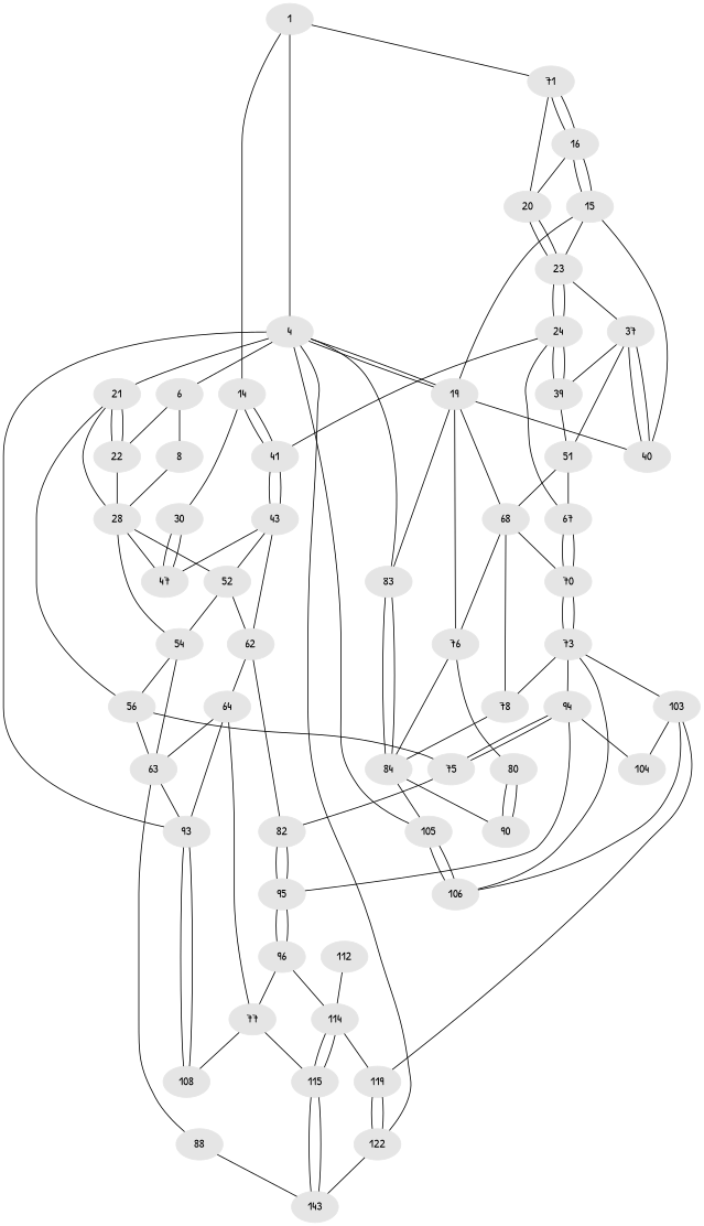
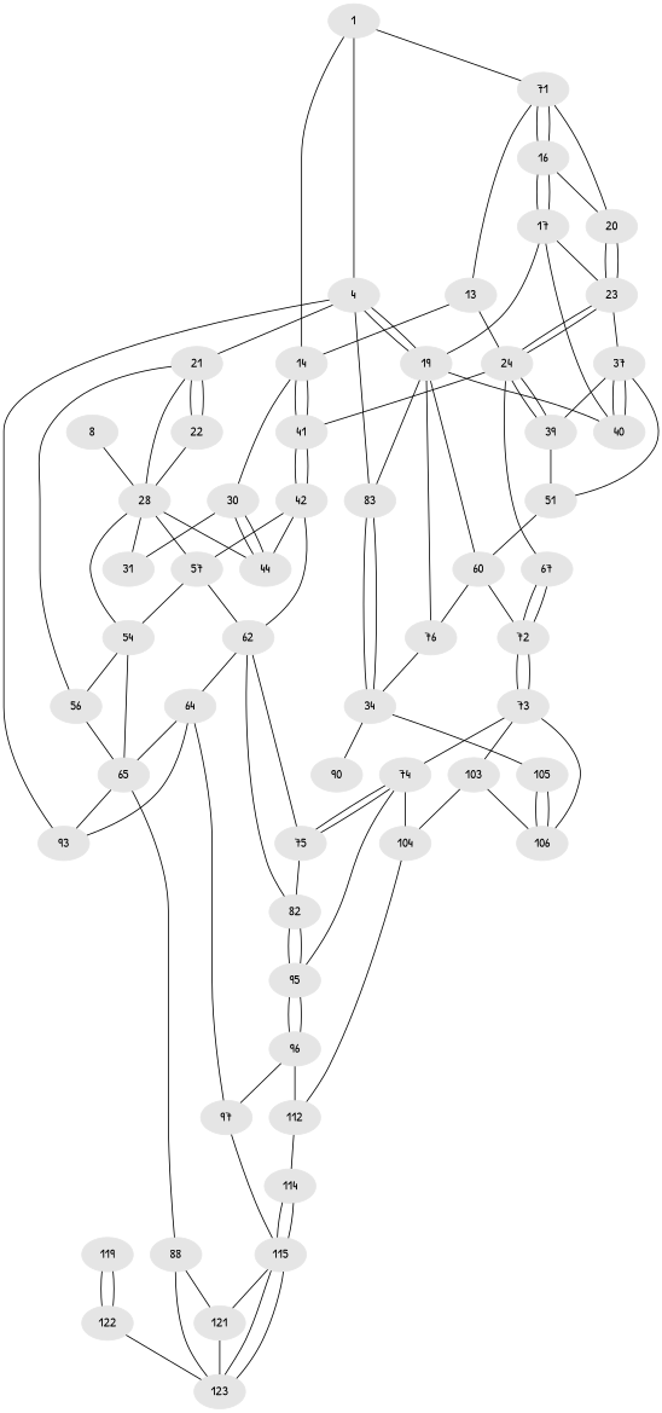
  graph {
    fontname="Patrick Hand"
    node [color=gray90 fontname="Patrick Hand" style=filled]
    edge [fontname="Patrick Hand"]
    1 [super="+2+7"]
    4 [super="+5+91"]
    n3 [label=71 super="+12"]
    14 [super="+15"]
-   6 [super="+9"]
    19 [super="+58"]
    21 [super="+32"]
    83
    105
    122
    93
    8 [super="+27"]
    28 [super="+29+34"]
+   13
    16
    20
    30
    41
    22
    40 [super="+49"]
-   68 [super="+69"]
+   68 [super="+69" label=60]
    76 [super="+77"]
    56
-   84 [super="+85+98"]
+   84 [super="+85+98" label=34]
    88 [super="+110+89"]
-   123 [super="+124" label=143]
+   121
+   123 [super="+124"]
    106
-   44 [label=47]
-   52 [super="+53+57"]
+   31
+   44
+   52 [super="+53+57" label=57]
    54 [super="+55"]
    24 [super="+25"]
-   17 [super="+18" label=15]
+   17 [super="+18"]
    23 [super="+26"]
    39 [super="+46"]
    67
-   42 [super="+43" label=43]
+   42 [super="+43"]
    37 [super="+38"]
-   72 [label=70]
-   78 [super="+81"]
-   80
-   65 [super="+86" label=63]
+   72
+   65 [super="+86"]
    51 [super="+66"]
    62 [super="+71+63"]
    64 [super="+92"]
    75
    82
-   97 [super="+107" label=77]
+   97 [super="+107"]
    95
-   108
    115 [super="+116"]
    73 [super="+79"]
-   74 [super="+100" label=94]
+   74 [super="+100"]
    103 [super="+118"]
    104 [super="+111"]
    119
    96
    112 [super="+113"]
    90
    114 [super="+120"]
    1 -- 4
    1 -- n3
    1 -- 14
-   4 -- 6
    4 -- 19
    4 -- 19
    4 -- 21
    4 -- 83
-   4 -- 105
-   4 -- 122
    4 -- 93 [weight=2]
+   n3 -- 13
    n3 -- 16
    n3 -- 16
    n3 -- 20
    14 -- 30
    14 -- 41
    14 -- 41
-   6 -- 8
-   6 -- 22
    19 -- 83
    19 -- 40
    19 -- 68
    19 -- 76
    21 -- 28
    21 -- 22
    21 -- 22
    21 -- 56
    83 -- 84
    83 -- 84
    105 -- 106
    105 -- 106
    122 -- 123
-   93 -- 108
-   93 -- 108
    8 -- 28
+   28 -- 31
    28 -- 44
    28 -- 52
    28 -- 54
+   13 -- 14
+   13 -- 24
    16 -- 20
    16 -- 17
    16 -- 17
    20 -- 23
    20 -- 23
+   30 -- 31
    30 -- 44
    30 -- 44
    41 -- 42
    41 -- 42
    22 -- 28
    68 -- 76
    68 -- 72
-   68 -- 78
    76 -- 84
-   76 -- 80
    56 -- 65
    84 -- 105
    84 -- 90 [weight=2]
+   88 -- 121
    88 -- 123
+   121 -- 123
    52 -- 54 [weight=2]
    52 -- 62
    54 -- 56
    54 -- 65
    24 -- 41
    24 -- 39 [weight=2]
    24 -- 39
    24 -- 67
    17 -- 19
    17 -- 40
    17 -- 23
    23 -- 24
    23 -- 24
    23 -- 37
    39 -- 51
    67 -- 72
    67 -- 72
    42 -- 44
    42 -- 52
    42 -- 62
    37 -- 40 [weight=2]
    37 -- 40
    37 -- 39
    37 -- 51
    72 -- 73
    72 -- 73
-   78 -- 84
-   80 -- 90
-   80 -- 90
    65 -- 93
    65 -- 88
    51 -- 68
-   51 -- 67
    62 -- 64
-   56 -- 75
+   62 -- 75
    62 -- 82
    64 -- 93
    64 -- 65
    64 -- 97
    75 -- 82
    82 -- 95
    82 -- 95
-   97 -- 108
    97 -- 115
    95 -- 96
    95 -- 96
+   115 -- 121
    115 -- 123
    115 -- 123
    73 -- 106
-   73 -- 78
    73 -- 74
    73 -- 103
    74 -- 75
    74 -- 75
    74 -- 95
    74 -- 104 [weight=2]
    103 -- 106
    103 -- 104
-   103 -- 119
+   104 -- 112
    119 -- 122
    119 -- 122
    96 -- 97
-   96 -- 114
+   96 -- 112
    112 -- 114 [weight=2]
    114 -- 115
    114 -- 115
-   114 -- 119
  }
